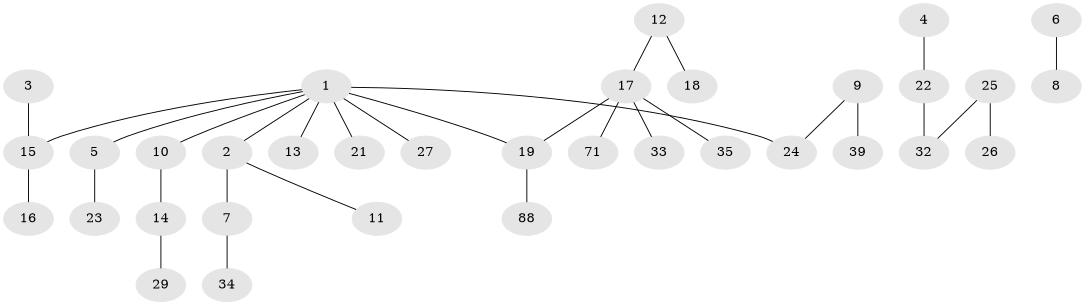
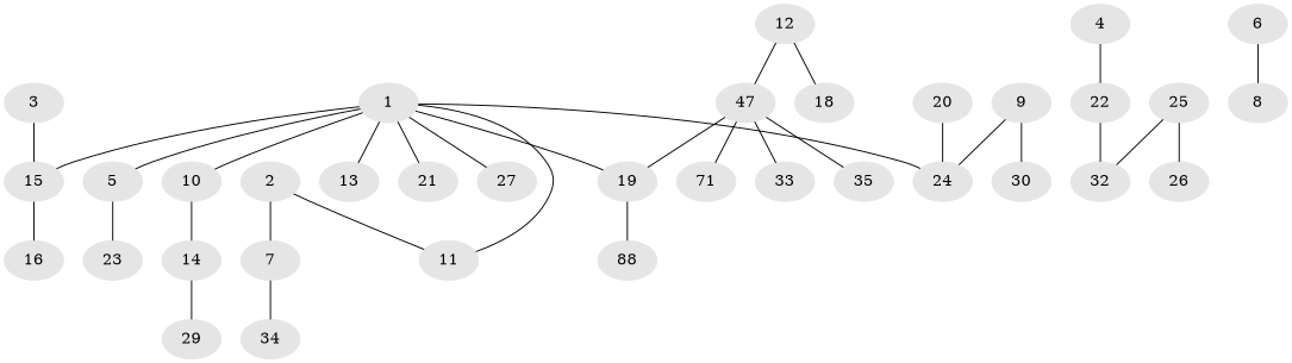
  graph {
    node [color=gray90 style=filled]
    edge [weight=1.0]
    1
    2
    5
    10
    13
    15
    19
    21
    24
    27
    7
    11
    23
    14
    16
    n16 [label=88]
    22
    32
    34
    3
    4
    6
    8
    9
-   30 [label=39]
+   30
    29
    12
-   17
+   17 [label=47]
    18
    n30 [label=71]
    33
    35
+   20
    25
    26
-   1 -- 2
+   1 -- 11
    1 -- 5
    1 -- 10
    1 -- 13
    1 -- 15
    1 -- 19
    1 -- 21
    1 -- 24
    1 -- 27
    2 -- 7
    2 -- 11
    5 -- 23
    10 -- 14
    15 -- 16
    19 -- n16
    7 -- 34
    14 -- 29
    22 -- 32
    3 -- 15
    4 -- 22
    6 -- 8
    9 -- 24
    9 -- 30
    12 -- 17
    12 -- 18
    17 -- 19
    17 -- n30
    17 -- 33
    17 -- 35
+   20 -- 24
    25 -- 32
    25 -- 26
  }
